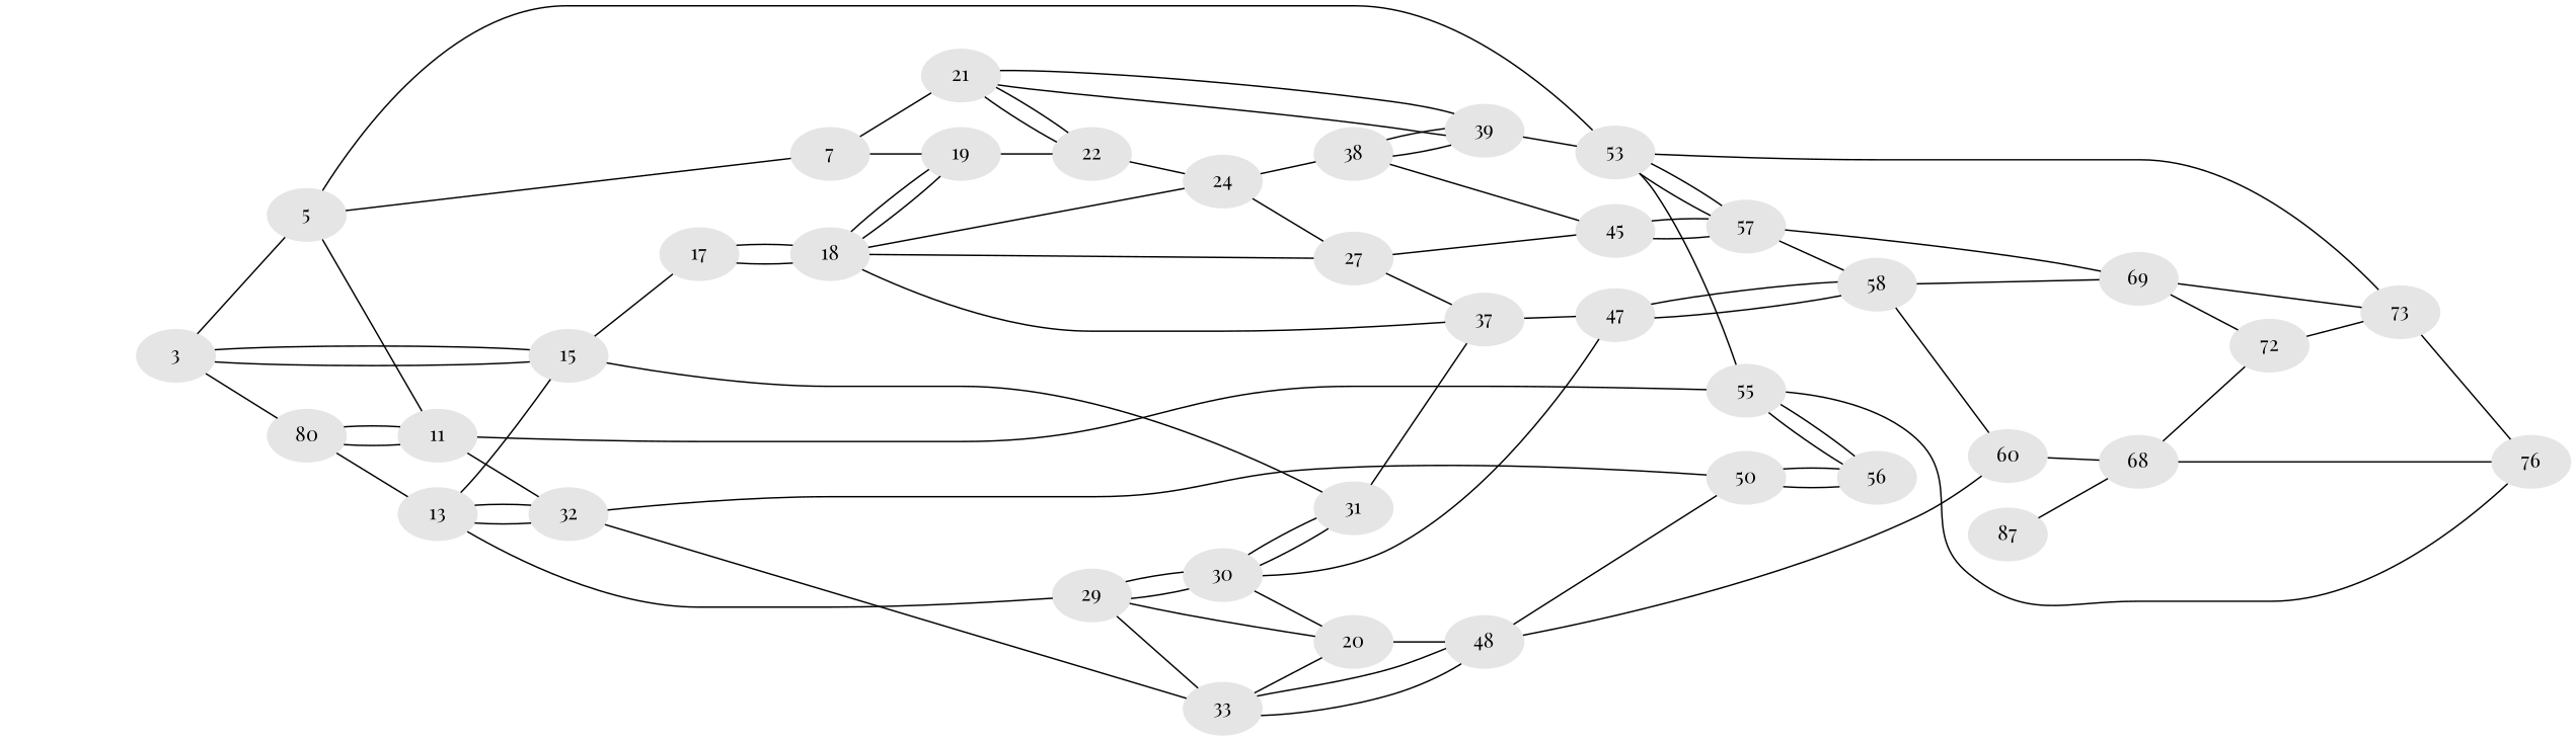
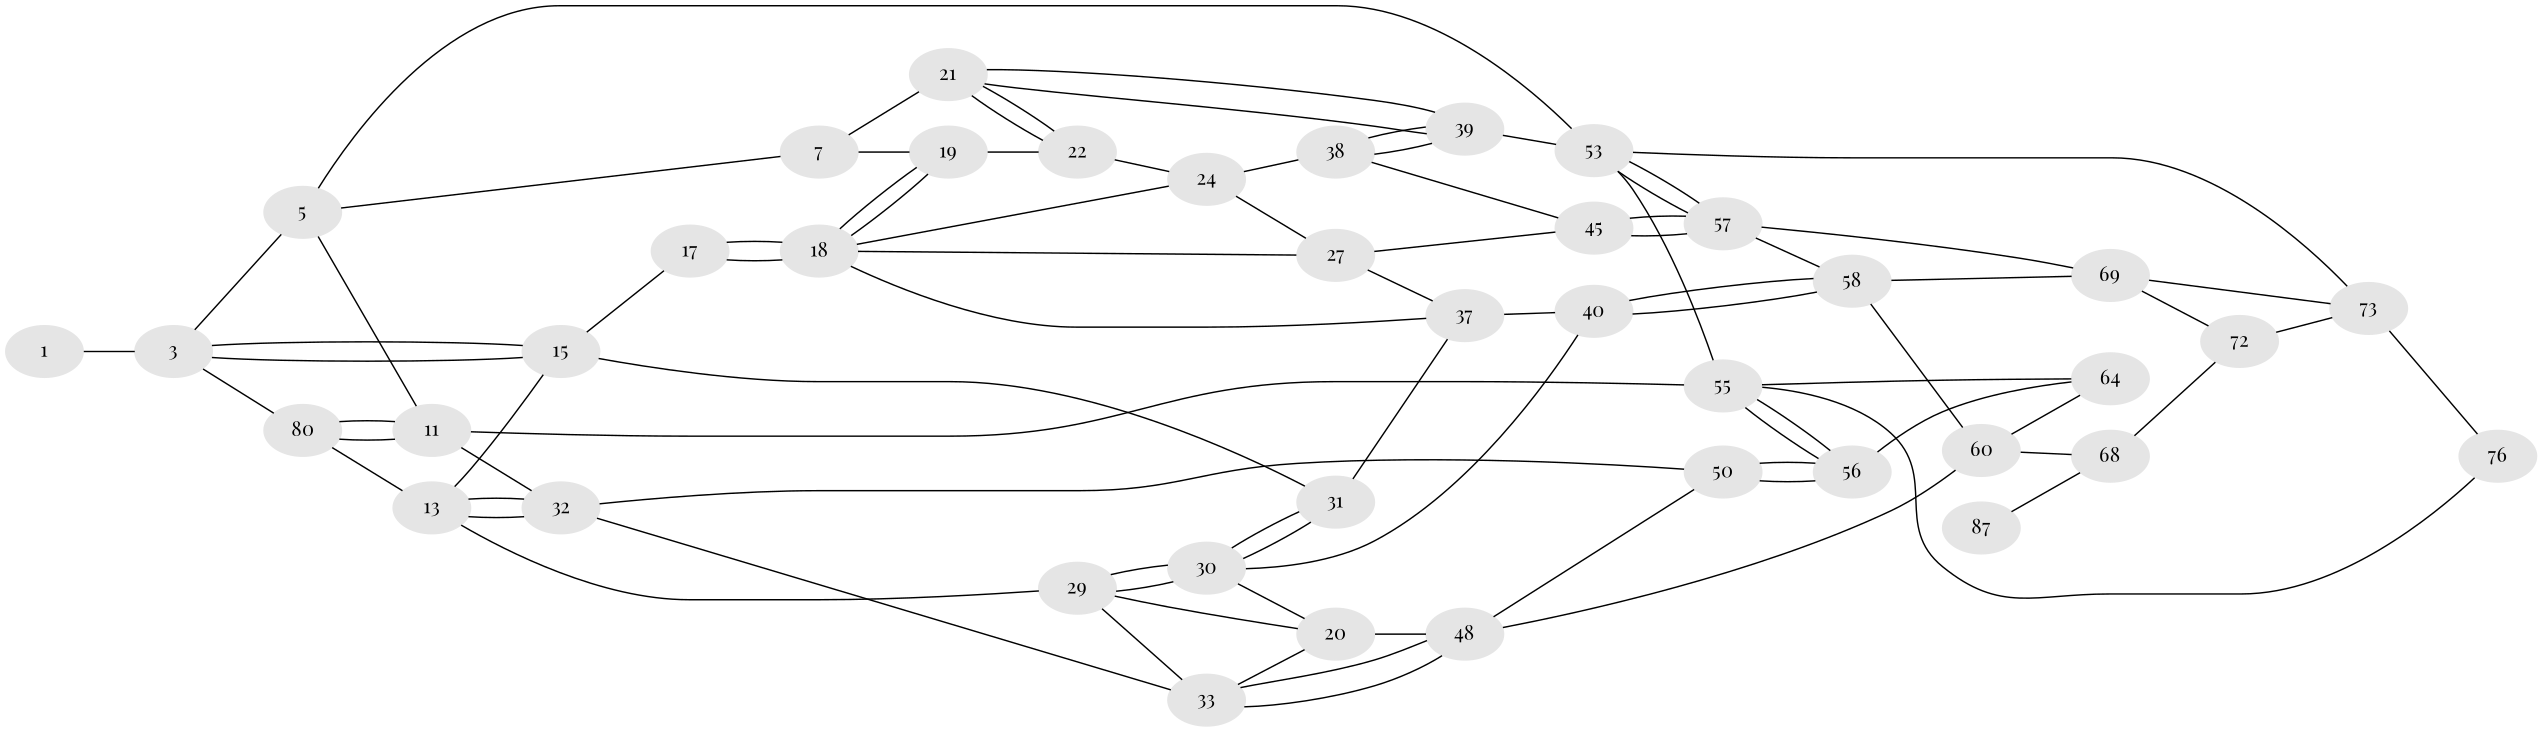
  graph {
    fontname="Playfair Display"
    rankdir=LR
    node [color=gray90 fontname="Playfair Display" style=filled]
    edge [fontname="Playfair Display"]
+   1 [super="+2"]
    3 [super="+4"]
    5 [super="+9"]
    n4 [label=80 super="+12"]
    15 [super="+23"]
    7 [super="+8"]
    11 [super="+28"]
    53 [super="+54"]
    13 [super="+14"]
    17
    31
    19 [super="+20"]
    21
    32 [super="+36"]
    55 [super="+74"]
    57 [super="+59"]
    73 [super="+76"]
    18 [super="+25"]
    22
    39 [super="+52"]
    29 [super="+35"]
    33 [super="+34"]
    50 [super="+51"]
    56 [super="+63"]
+   64 [super="+65"]
    n26 [label=76]
    30 [super="+42"]
    n28 [label=20 super="+41"]
    37 [super="+43"]
    n30 [label=27 super="+44"]
    24 [super="+27"]
    45
-   47
+   47 [label=40]
    38 [super="+46"]
    48 [super="+49"]
    58 [super="+62"]
    60 [super="+61"]
    69 [super="+70"]
    68 [super="+71"]
    72
    n41 [label=87]
+   1 -- 3
    3 -- 5
    3 -- n4
    3 -- 15
    3 -- 15
    5 -- 7
    5 -- 11
    5 -- 53
    n4 -- 11 [weight=2]
    n4 -- 11
    n4 -- 13
    15 -- 17
    15 -- 31
    7 -- 19
    7 -- 21
    11 -- 32
    11 -- 55
    53 -- 55
    53 -- 57
    53 -- 57
    53 -- 73
    13 -- 15
    13 -- 32
    13 -- 32
    13 -- 29
    17 -- 18
    17 -- 18
    31 -- 37
    19 -- 22
    21 -- 22
    21 -- 22
    21 -- 39
    21 -- 39
    32 -- 33
    32 -- 50
    55 -- 56
    55 -- 56
+   55 -- 64
    55 -- n26
    57 -- 58
    57 -- 69
    73 -- n26
    18 -- 19
    18 -- 19
    18 -- 37
    18 -- n30
    18 -- 24
    22 -- 24
    39 -- 53
    29 -- 33
    29 -- 30
    29 -- 30
    29 -- n28
    33 -- n28
    33 -- 48
    33 -- 48
    50 -- 56 [weight=2]
    50 -- 56
+   56 -- 64
    30 -- 31
    30 -- 31
    30 -- n28
    30 -- 47
    n28 -- 48
    37 -- 47
    n30 -- 37
    n30 -- 45
    24 -- n30
    24 -- 38
    45 -- 57
    45 -- 57
    47 -- 58
    47 -- 58
    38 -- 39 [weight=2]
    38 -- 39
    38 -- 45
    48 -- 50
    48 -- 60
    58 -- 60
    58 -- 69
+   60 -- 64
    60 -- 68
    69 -- 73
    69 -- 72
-   68 -- n26
    68 -- 72
    72 -- 73
    n41 -- 68
  }
